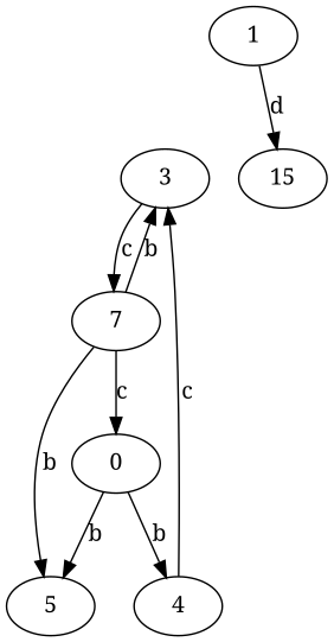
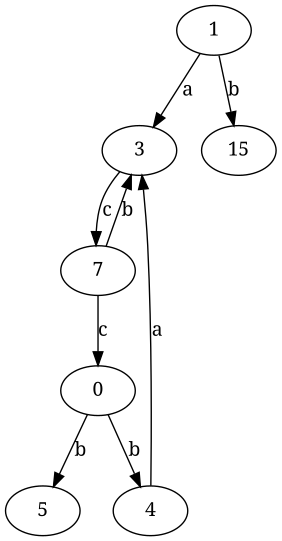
  strict digraph {
    fontname="Noto Serif"
    node [fontname="Noto Serif"]
    edge [fontname="Noto Serif"]
    1
    3
    n3 [label=15]
    7
    0
    5
    4
-   1 -> n3 [label=d]
+   1 -> 3 [label=a]
+   1 -> n3 [label=b]
    3 -> 7 [label=c]
    7 -> 3 [label=b]
    7 -> 0 [label=c]
-   7 -> 5 [label=b]
    0 -> 5 [label=b]
    0 -> 4 [label=b]
-   4 -> 3 [label=c]
+   4 -> 3 [label=a]
  }
